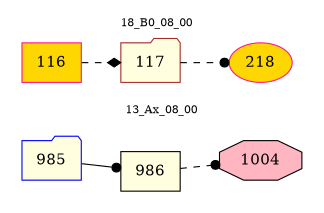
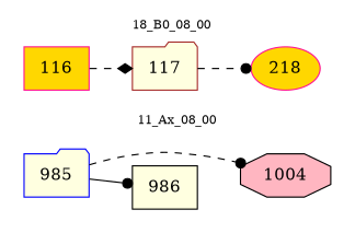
  digraph {
    rankdir=LR
    node [color=black fillcolor=lightyellow shape=folder style=filled]
    edge [arrowhead=dot color=black style=dashed]
    n1 [color=blue label=985]
    n2 [label=986 shape=box]
    n3 [fillcolor=lightpink label=1004 shape=octagon]
    n4 [color=deeppink fillcolor=gold label=116 shape=box]
    n5 [color=brown label=117]
    n6 [color=deeppink fillcolor=gold label=218 shape=ellipse]
    subgraph cluster_1 {
      color=white
      fontsize=10
-     label="13_Ax_08_00"
+     label="11_Ax_08_00"
      n1
      n2
      n3
    }
    subgraph cluster_2 {
      color=white
      fontsize=10
      label="18_B0_08_00"
      n4
      n5
      n6
    }
    n1 -> n2 [style=solid]
-   n2 -> n3
+   n1 -> n3
    n4 -> n5 [arrowhead=diamond]
    n5 -> n6
  }
